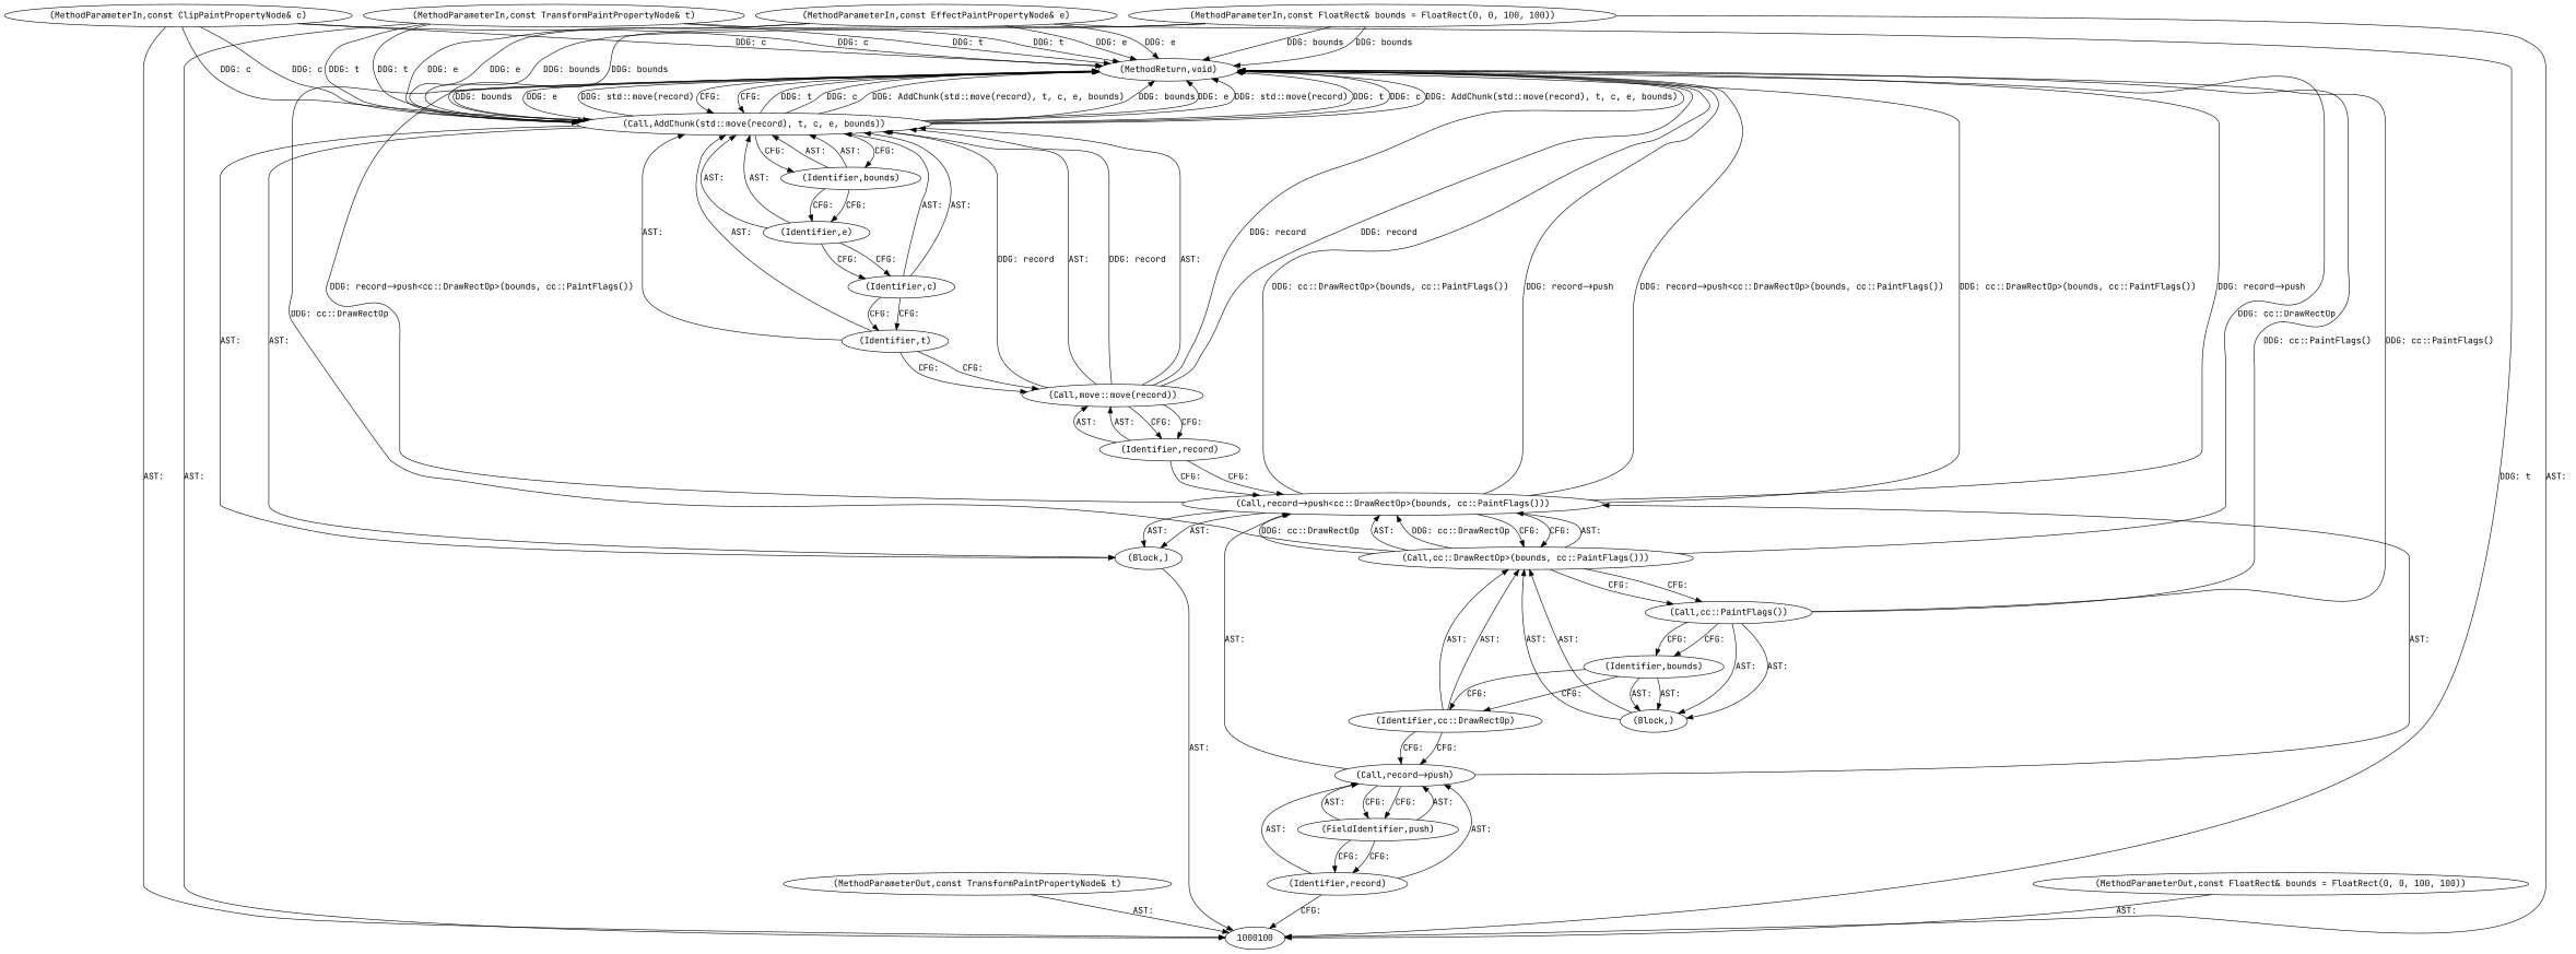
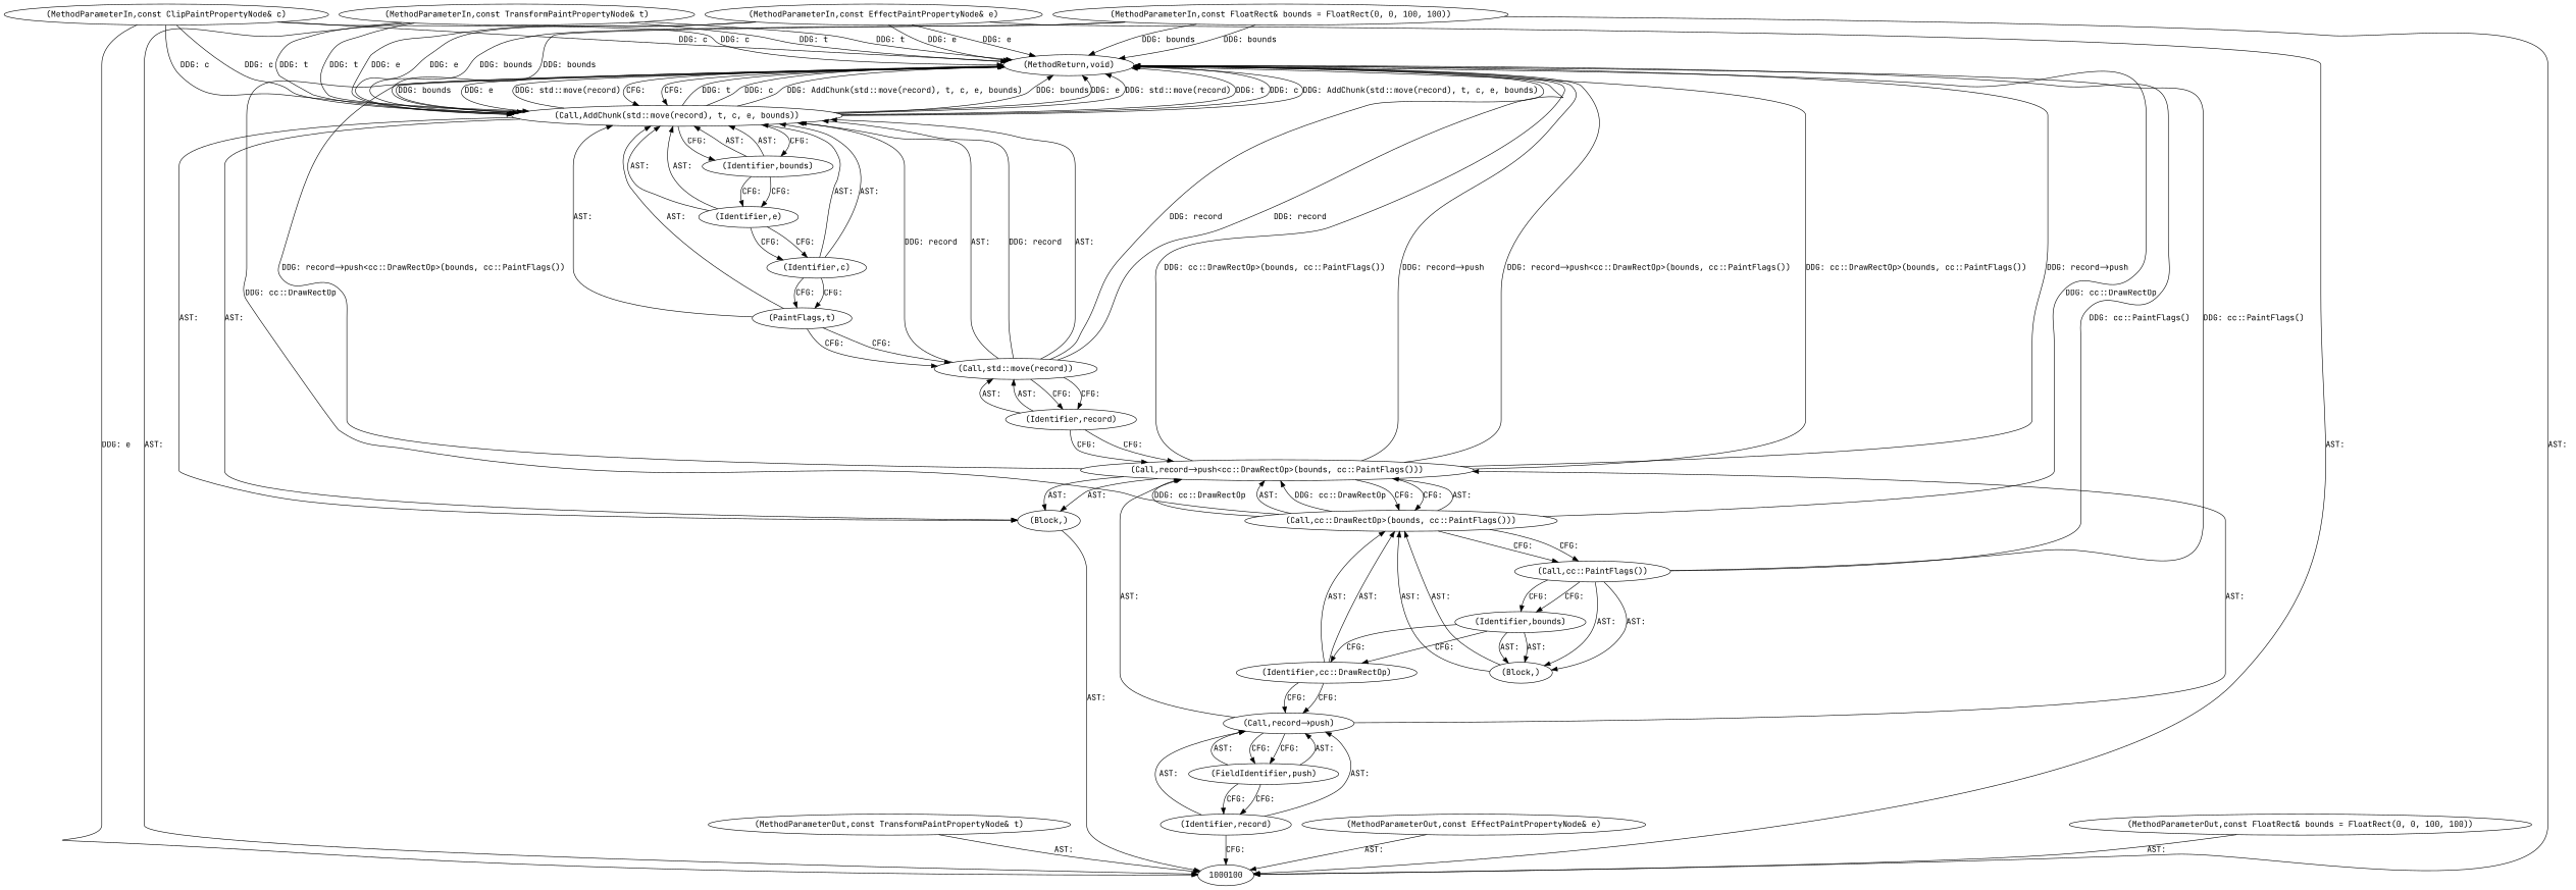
  digraph {
    fontname="JetBrains Mono"
    node [fontname="JetBrains Mono"]
    edge [fontname="JetBrains Mono"]
    n1 [label="(MethodParameterIn,const TransformPaintPropertyNode& t)"]
    n2 [label="(MethodReturn,void)"]
    n3 [label="(Call,AddChunk(std::move(record), t, c, e, bounds))"]
    1000100
    n5 [label="(Block,)"]
    n6 [label="(Identifier,bounds)"]
    n7 [label="(MethodParameterOut,const TransformPaintPropertyNode& t)"]
    n8 [label="(MethodParameterIn,const ClipPaintPropertyNode& c)"]
    n9 [label="(MethodParameterIn,const EffectPaintPropertyNode& e)"]
+   n10 [label="(MethodParameterOut,const EffectPaintPropertyNode& e)"]
    n11 [label="(MethodParameterIn,const FloatRect& bounds = FloatRect(0, 0, 100, 100))"]
    n12 [label="(MethodParameterOut,const FloatRect& bounds = FloatRect(0, 0, 100, 100))"]
    n13 [label="(FieldIdentifier,push)"]
    n14 [label="(Call,record->push)"]
    n15 [label="(Identifier,record)"]
    n16 [label="(Call,record->push<cc::DrawRectOp>(bounds, cc::PaintFlags()))"]
    n17 [label="(Call,cc::DrawRectOp>(bounds, cc::PaintFlags()))"]
    n18 [label="(Call,cc::PaintFlags())"]
    n19 [label="(Block,)"]
    n20 [label="(Identifier,bounds)"]
    n21 [label="(Identifier,cc::DrawRectOp)"]
-   n22 [label="(Call,move::move(record))"]
+   n22 [label="(Call,std::move(record))"]
    n23 [label="(Identifier,record)"]
-   n24 [label="(Identifier,t)"]
+   n24 [label="(PaintFlags,t)"]
    n25 [label="(Identifier,c)"]
    n26 [label="(Identifier,e)"]
    n1 -> n2 [label="DDG: t"]
    n1 -> n2 [label="DDG: t"]
    n1 -> n3 [label="DDG: t"]
    n1 -> n3 [label="DDG: t"]
    n1 -> 1000100 [label="AST: "]
    n2 -> n3 [label="CFG: "]
    n2 -> n3 [label="CFG: "]
    n3 -> n2 [label="DDG: t"]
    n3 -> n2 [label="DDG: c"]
    n3 -> n2 [label="DDG: AddChunk(std::move(record), t, c, e, bounds)"]
    n3 -> n2 [label="DDG: bounds"]
    n3 -> n2 [label="DDG: e"]
    n3 -> n2 [label="DDG: std::move(record)"]
    n3 -> n2 [label="DDG: t"]
    n3 -> n2 [label="DDG: c"]
    n3 -> n2 [label="DDG: AddChunk(std::move(record), t, c, e, bounds)"]
    n3 -> n2 [label="DDG: bounds"]
    n3 -> n2 [label="DDG: e"]
    n3 -> n2 [label="DDG: std::move(record)"]
    n3 -> n5 [label="AST: "]
    n3 -> n5 [label="AST: "]
    n3 -> n6 [label="CFG: "]
    n3 -> n6 [label="CFG: "]
    n5 -> 1000100 [label="AST: "]
    n6 -> n3 [label="AST: "]
    n6 -> n3 [label="AST: "]
    n6 -> n26 [label="CFG: "]
    n6 -> n26 [label="CFG: "]
    n7 -> 1000100 [label="AST: "]
    n8 -> n2 [label="DDG: c"]
    n8 -> n2 [label="DDG: c"]
    n8 -> n3 [label="DDG: c"]
    n8 -> n3 [label="DDG: c"]
-   n8 -> 1000100 [label="AST: "]
+   n8 -> 1000100 [label="DDG: e"]
    n9 -> n2 [label="DDG: e"]
    n9 -> n2 [label="DDG: e"]
    n9 -> n3 [label="DDG: e"]
    n9 -> n3 [label="DDG: e"]
-   n9 -> 1000100 [label="DDG: t"]
+   n9 -> 1000100 [label="AST: "]
+   n10 -> 1000100 [label="AST: "]
    n11 -> n2 [label="DDG: bounds"]
    n11 -> n2 [label="DDG: bounds"]
    n11 -> n3 [label="DDG: bounds"]
    n11 -> n3 [label="DDG: bounds"]
    n11 -> 1000100 [label="AST: "]
    n12 -> 1000100 [label="AST: "]
    n13 -> n14 [label="AST: "]
    n13 -> n14 [label="AST: "]
    n13 -> n15 [label="CFG: "]
    n13 -> n15 [label="CFG: "]
    n14 -> n13 [label="CFG: "]
    n14 -> n13 [label="CFG: "]
    n14 -> n16 [label="AST: "]
    n14 -> n16 [label="AST: "]
    n15 -> 1000100 [label="CFG: "]
    n15 -> n14 [label="AST: "]
    n15 -> n14 [label="AST: "]
    n16 -> n2 [label="DDG: record->push"]
    n16 -> n2 [label="DDG: record->push<cc::DrawRectOp>(bounds, cc::PaintFlags())"]
    n16 -> n2 [label="DDG: cc::DrawRectOp>(bounds, cc::PaintFlags())"]
    n16 -> n2 [label="DDG: record->push"]
    n16 -> n2 [label="DDG: record->push<cc::DrawRectOp>(bounds, cc::PaintFlags())"]
    n16 -> n2 [label="DDG: cc::DrawRectOp>(bounds, cc::PaintFlags())"]
    n16 -> n5 [label="AST: "]
    n16 -> n5 [label="AST: "]
    n16 -> n17 [label="CFG: "]
    n16 -> n17 [label="CFG: "]
    n17 -> n2 [label="DDG: cc::DrawRectOp"]
    n17 -> n2 [label="DDG: cc::DrawRectOp"]
    n17 -> n16 [label="AST: "]
    n17 -> n16 [label="DDG: cc::DrawRectOp"]
    n17 -> n16 [label="AST: "]
    n17 -> n16 [label="DDG: cc::DrawRectOp"]
    n17 -> n18 [label="CFG: "]
    n17 -> n18 [label="CFG: "]
    n18 -> n2 [label="DDG: cc::PaintFlags()"]
    n18 -> n2 [label="DDG: cc::PaintFlags()"]
    n18 -> n19 [label="AST: "]
    n18 -> n19 [label="AST: "]
    n18 -> n20 [label="CFG: "]
    n18 -> n20 [label="CFG: "]
    n19 -> n17 [label="AST: "]
    n19 -> n17 [label="AST: "]
    n20 -> n19 [label="AST: "]
    n20 -> n19 [label="AST: "]
    n20 -> n21 [label="CFG: "]
    n20 -> n21 [label="CFG: "]
    n21 -> n14 [label="CFG: "]
    n21 -> n14 [label="CFG: "]
    n21 -> n17 [label="AST: "]
    n21 -> n17 [label="AST: "]
    n22 -> n2 [label="DDG: record"]
    n22 -> n2 [label="DDG: record"]
    n22 -> n3 [label="AST: "]
    n22 -> n3 [label="DDG: record"]
    n22 -> n3 [label="AST: "]
    n22 -> n3 [label="DDG: record"]
    n22 -> n23 [label="CFG: "]
    n22 -> n23 [label="CFG: "]
    n23 -> n16 [label="CFG: "]
    n23 -> n16 [label="CFG: "]
    n23 -> n22 [label="AST: "]
    n23 -> n22 [label="AST: "]
    n24 -> n3 [label="AST: "]
    n24 -> n3 [label="AST: "]
    n24 -> n22 [label="CFG: "]
    n24 -> n22 [label="CFG: "]
    n25 -> n3 [label="AST: "]
    n25 -> n3 [label="AST: "]
    n25 -> n24 [label="CFG: "]
    n25 -> n24 [label="CFG: "]
    n26 -> n3 [label="AST: "]
    n26 -> n3 [label="AST: "]
    n26 -> n25 [label="CFG: "]
    n26 -> n25 [label="CFG: "]
  }
